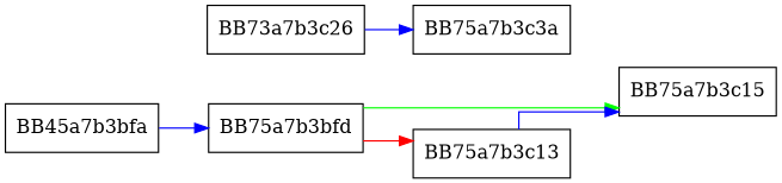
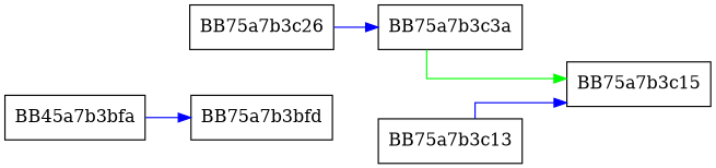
  digraph {
    rankdir=LR
    splines=ortho
    node [shape=box]
    edge [color=blue]
    BB75a7b3bfd
    BB75a7b3c15
    BB75a7b3c13
    n4 [label=BB45a7b3bfa]
-   BB75a7b3c26 [label=BB73a7b3c26]
+   BB75a7b3c26
    BB75a7b3c3a
-   BB75a7b3bfd -> BB75a7b3c15 [color=green]
-   BB75a7b3bfd -> BB75a7b3c13 [color=red]
+   BB75a7b3c3a -> BB75a7b3c15 [color=green]
    BB75a7b3c13 -> BB75a7b3c15
    n4 -> BB75a7b3bfd
    BB75a7b3c26 -> BB75a7b3c3a
  }
